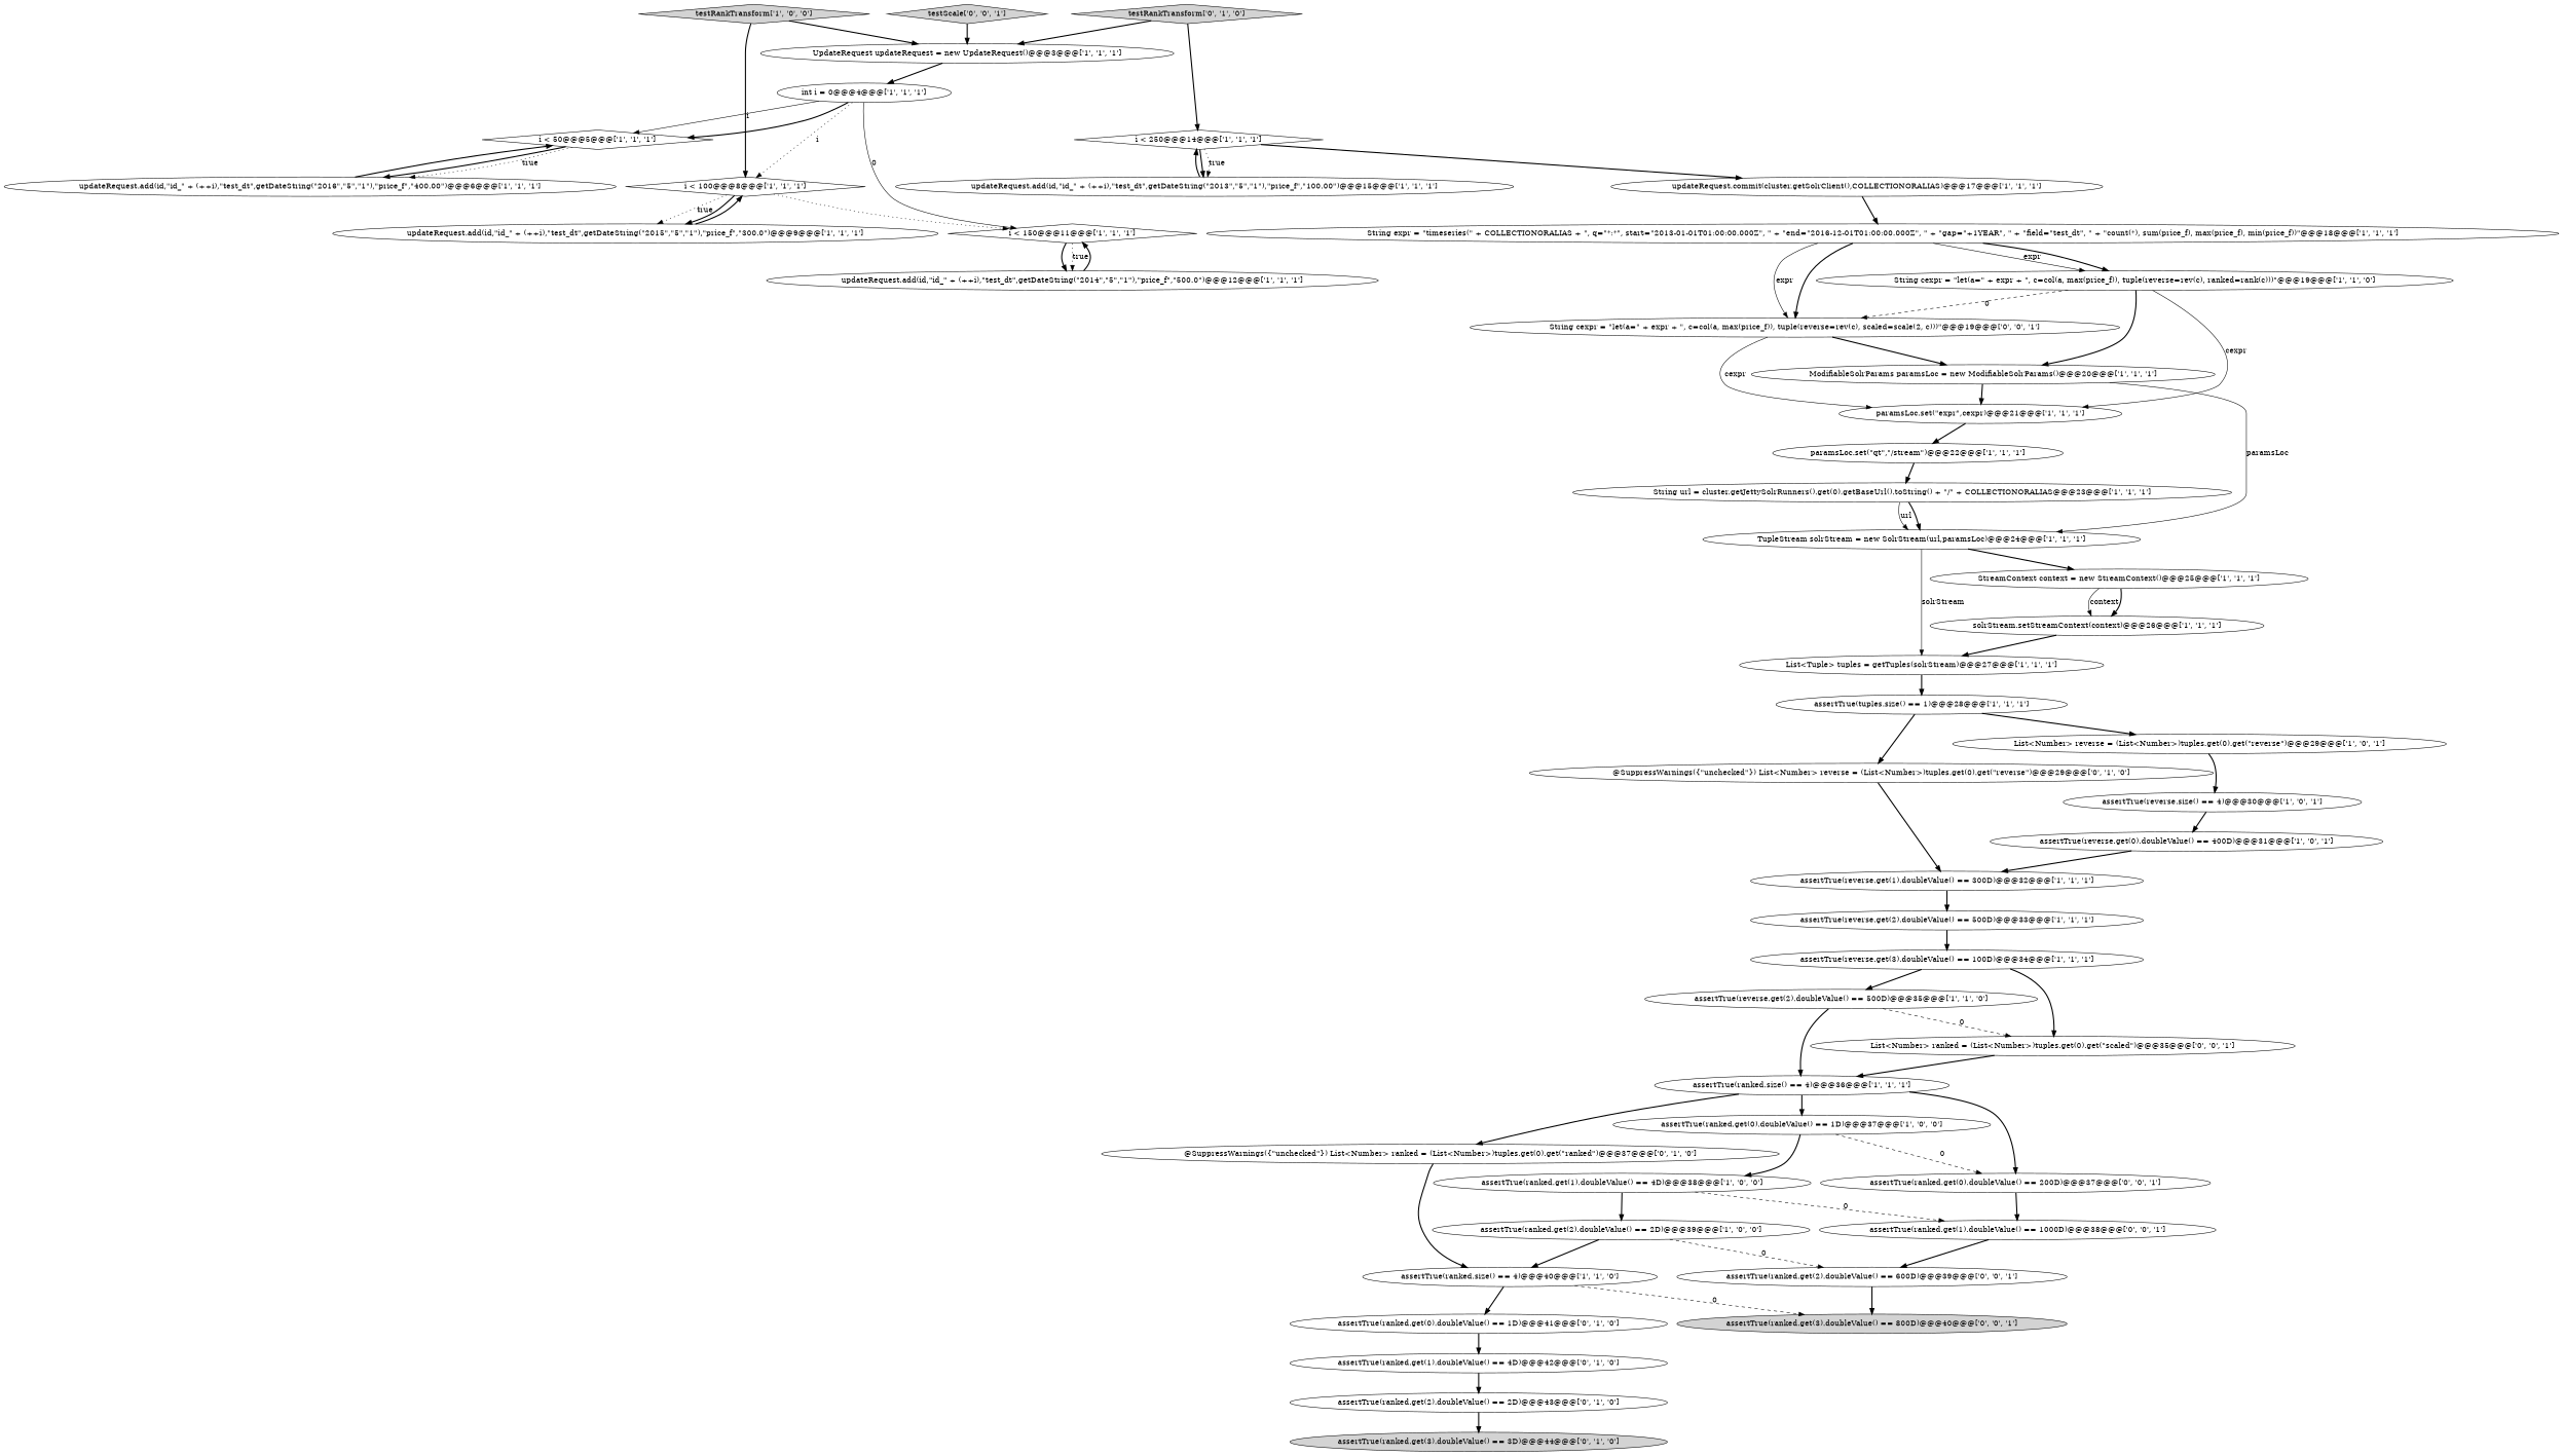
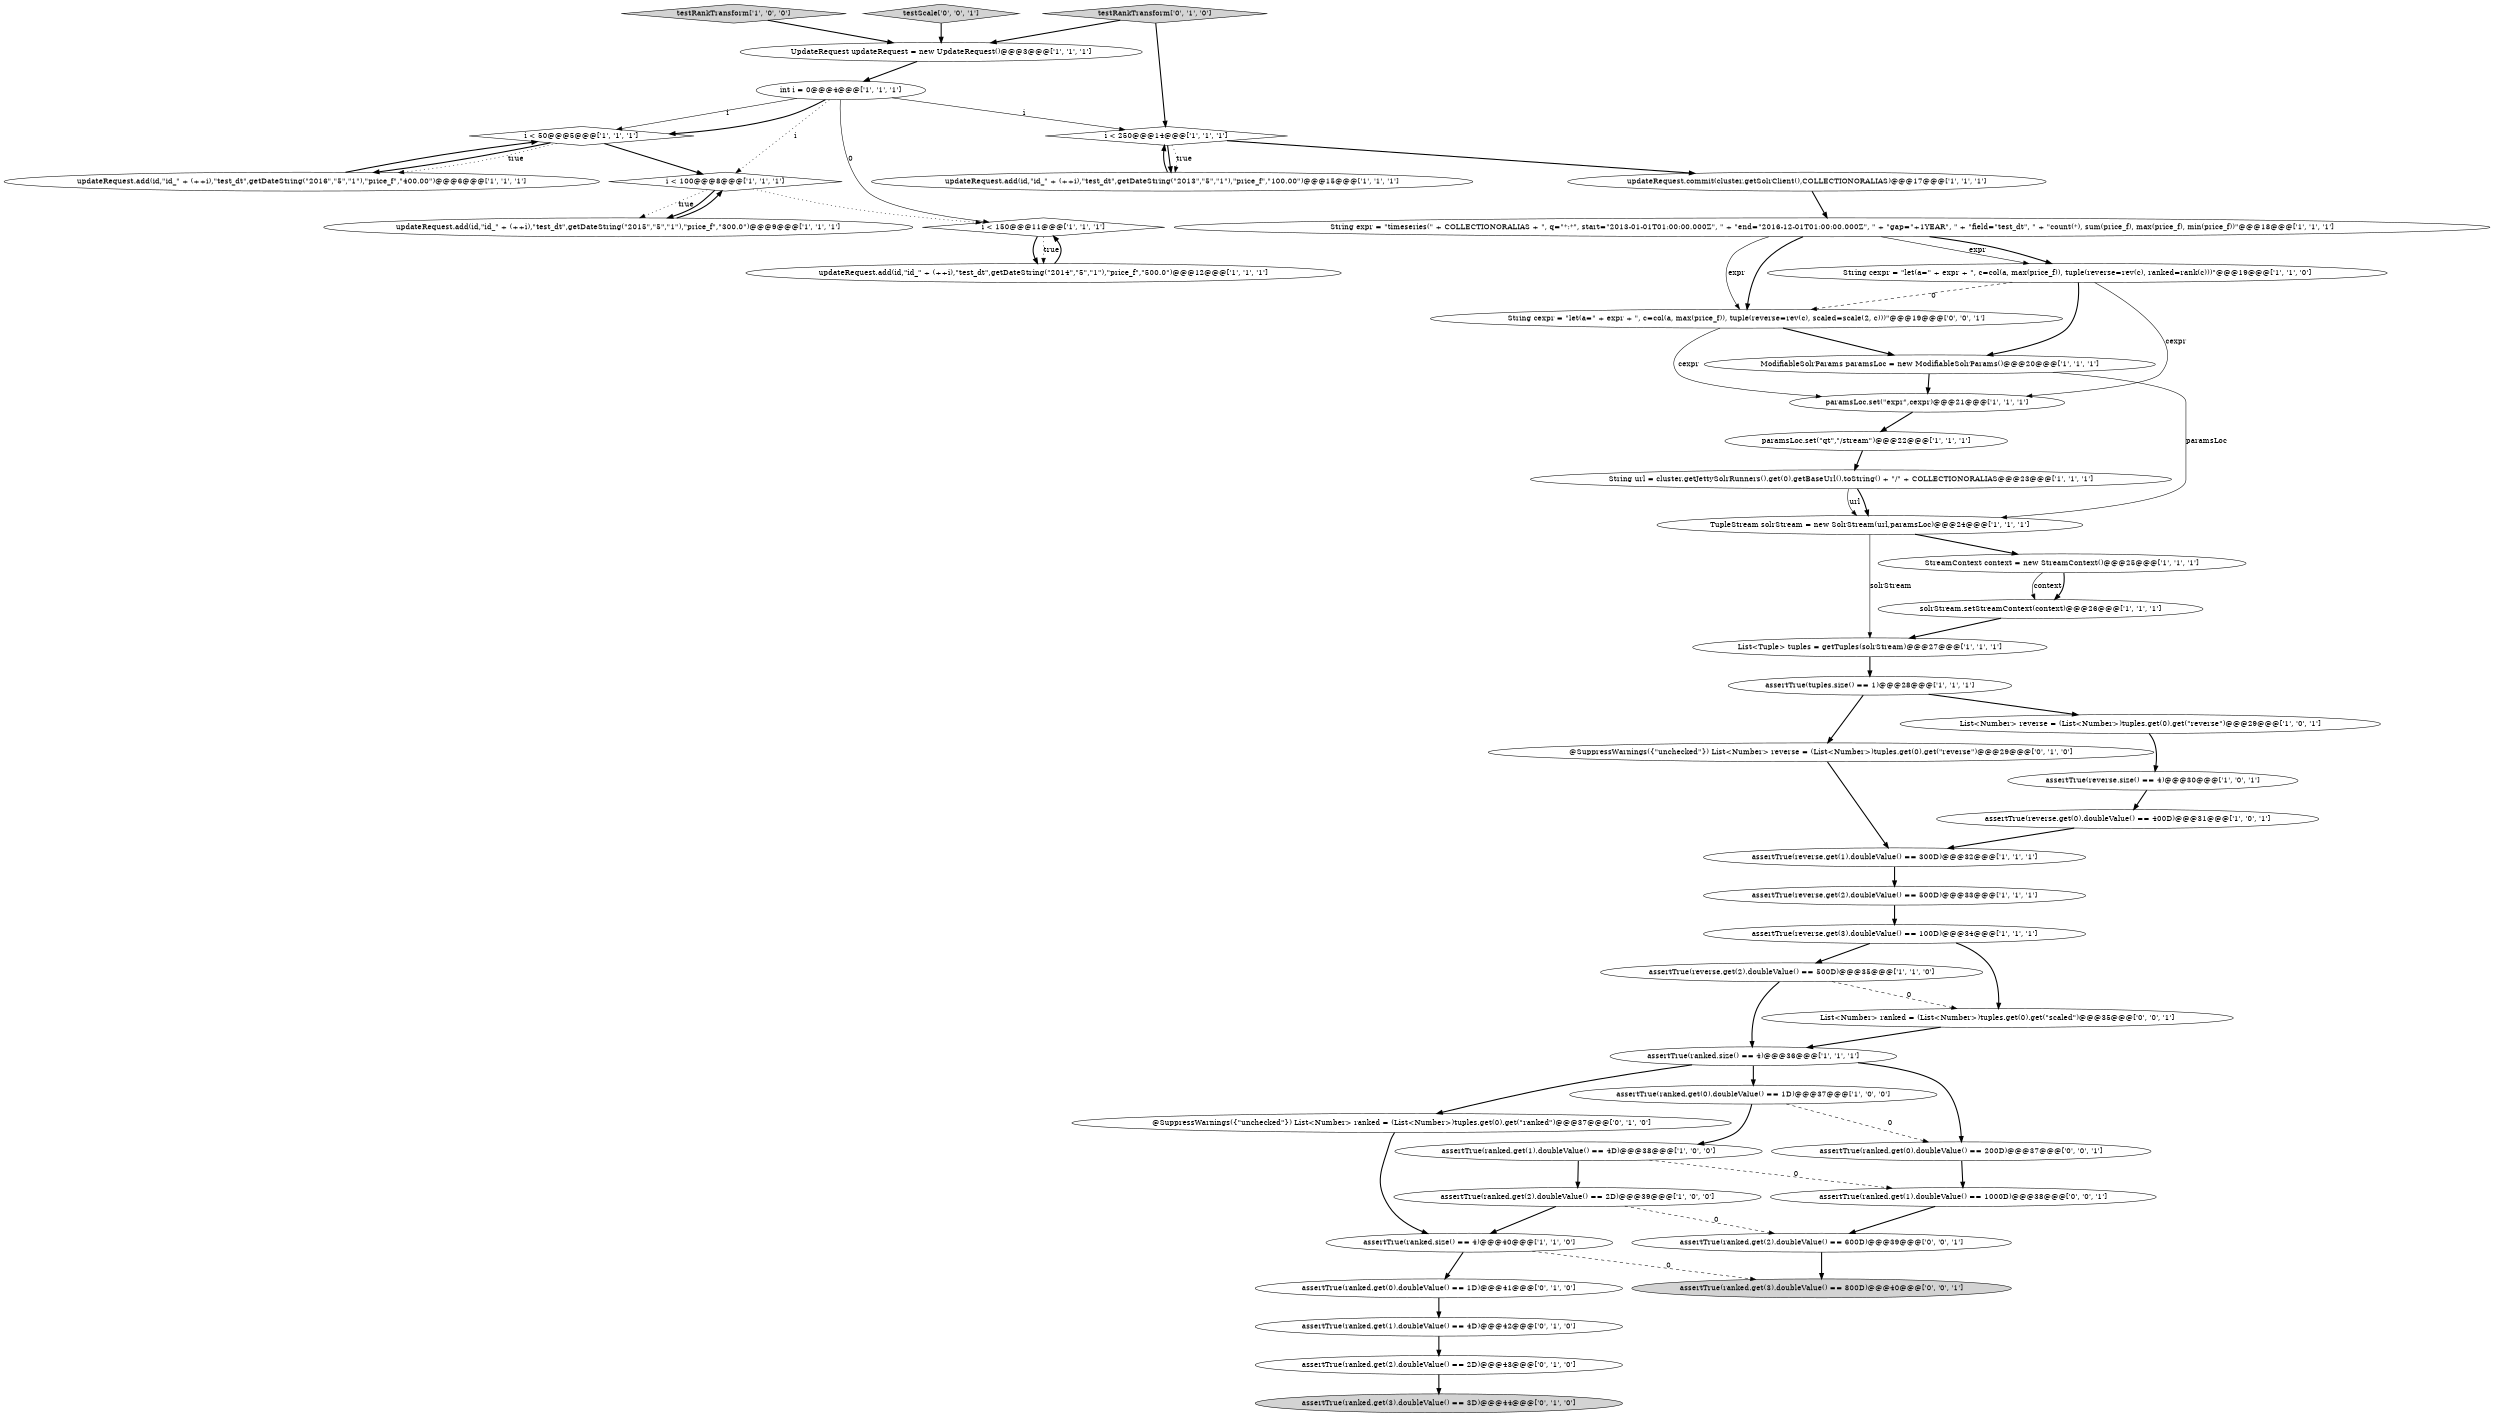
  digraph {
    node [fillcolor=white shape=ellipse style=filled]
    edge [style=bold]
    n1 [label="TupleStream solrStream = new SolrStream(url,paramsLoc)@@@24@@@['1', '1', '1']"]
    n2 [label="StreamContext context = new StreamContext()@@@25@@@['1', '1', '1']"]
    n3 [label="List<Tuple> tuples = getTuples(solrStream)@@@27@@@['1', '1', '1']"]
    n4 [label="solrStream.setStreamContext(context)@@@26@@@['1', '1', '1']"]
    n5 [label="assertTrue(tuples.size() == 1)@@@28@@@['1', '1', '1']"]
    n6 [label="updateRequest.add(id,\"id_\" + (++i),\"test_dt\",getDateString(\"2013\",\"5\",\"1\"),\"price_f\",\"100.00\")@@@15@@@['1', '1', '1']"]
    n7 [label="i < 250@@@14@@@['1', '1', '1']" shape=diamond]
    n8 [label="updateRequest.commit(cluster.getSolrClient(),COLLECTIONORALIAS)@@@17@@@['1', '1', '1']"]
    n9 [fillcolor=lightgray label="assertTrue(ranked.get(3).doubleValue() == 3D)@@@44@@@['0', '1', '0']"]
    n10 [label="assertTrue(reverse.get(2).doubleValue() == 500D)@@@33@@@['1', '1', '1']"]
    n11 [label="assertTrue(reverse.get(3).doubleValue() == 100D)@@@34@@@['1', '1', '1']"]
    n12 [label="assertTrue(reverse.get(2).doubleValue() == 500D)@@@35@@@['1', '1', '0']"]
    n13 [label="List<Number> ranked = (List<Number>)tuples.get(0).get(\"scaled\")@@@35@@@['0', '0', '1']"]
    n14 [label="assertTrue(ranked.size() == 4)@@@36@@@['1', '1', '1']"]
    n15 [label="assertTrue(ranked.get(0).doubleValue() == 200D)@@@37@@@['0', '0', '1']"]
    n16 [label="@SuppressWarnings({\"unchecked\"}) List<Number> ranked = (List<Number>)tuples.get(0).get(\"ranked\")@@@37@@@['0', '1', '0']"]
    n17 [label="assertTrue(ranked.get(0).doubleValue() == 1D)@@@37@@@['1', '0', '0']"]
    n18 [label="assertTrue(ranked.get(1).doubleValue() == 1000D)@@@38@@@['0', '0', '1']"]
    n19 [label="assertTrue(ranked.size() == 4)@@@40@@@['1', '1', '0']"]
    n20 [label="assertTrue(ranked.get(1).doubleValue() == 4D)@@@38@@@['1', '0', '0']"]
    n21 [label="String expr = \"timeseries(\" + COLLECTIONORALIAS + \", q=\"*:*\", start=\"2013-01-01T01:00:00.000Z\", \" + \"end=\"2016-12-01T01:00:00.000Z\", \" + \"gap=\"+1YEAR\", \" + \"field=\"test_dt\", \" + \"count(*), sum(price_f), max(price_f), min(price_f))\"@@@18@@@['1', '1', '1']"]
    n22 [label="List<Number> reverse = (List<Number>)tuples.get(0).get(\"reverse\")@@@29@@@['1', '0', '1']"]
    n23 [label="@SuppressWarnings({\"unchecked\"}) List<Number> reverse = (List<Number>)tuples.get(0).get(\"reverse\")@@@29@@@['0', '1', '0']"]
    n24 [label="assertTrue(reverse.size() == 4)@@@30@@@['1', '0', '1']"]
    n25 [label="assertTrue(reverse.get(1).doubleValue() == 300D)@@@32@@@['1', '1', '1']"]
    n26 [label="assertTrue(ranked.get(2).doubleValue() == 600D)@@@39@@@['0', '0', '1']"]
    n27 [fillcolor=lightgray label="assertTrue(ranked.get(3).doubleValue() == 800D)@@@40@@@['0', '0', '1']"]
    n28 [fillcolor=lightgray label="testScale['0', '0', '1']" shape=diamond]
    n29 [label="UpdateRequest updateRequest = new UpdateRequest()@@@3@@@['1', '1', '1']"]
    n30 [label="int i = 0@@@4@@@['1', '1', '1']"]
    n31 [label="i < 150@@@11@@@['1', '1', '1']" shape=diamond]
    n32 [label="updateRequest.add(id,\"id_\" + (++i),\"test_dt\",getDateString(\"2014\",\"5\",\"1\"),\"price_f\",\"500.0\")@@@12@@@['1', '1', '1']"]
    n33 [fillcolor=lightgray label="testRankTransform['1', '0', '0']" shape=diamond]
    n34 [label="assertTrue(reverse.get(0).doubleValue() == 400D)@@@31@@@['1', '0', '1']"]
    n35 [label="assertTrue(ranked.get(2).doubleValue() == 2D)@@@39@@@['1', '0', '0']"]
    n36 [fillcolor=lightgray label="testRankTransform['0', '1', '0']" shape=diamond]
    n37 [label="String cexpr = \"let(a=\" + expr + \", c=col(a, max(price_f)), tuple(reverse=rev(c), scaled=scale(2, c)))\"@@@19@@@['0', '0', '1']"]
    n38 [label="String cexpr = \"let(a=\" + expr + \", c=col(a, max(price_f)), tuple(reverse=rev(c), ranked=rank(c)))\"@@@19@@@['1', '1', '0']"]
    n39 [label="assertTrue(ranked.get(0).doubleValue() == 1D)@@@41@@@['0', '1', '0']"]
    n40 [label="ModifiableSolrParams paramsLoc = new ModifiableSolrParams()@@@20@@@['1', '1', '1']"]
    n41 [label="paramsLoc.set(\"expr\",cexpr)@@@21@@@['1', '1', '1']"]
    n42 [label="paramsLoc.set(\"qt\",\"/stream\")@@@22@@@['1', '1', '1']"]
    n43 [label="assertTrue(ranked.get(1).doubleValue() == 4D)@@@42@@@['0', '1', '0']"]
    n44 [label="assertTrue(ranked.get(2).doubleValue() == 2D)@@@43@@@['0', '1', '0']"]
    n45 [label="String url = cluster.getJettySolrRunners().get(0).getBaseUrl().toString() + \"/\" + COLLECTIONORALIAS@@@23@@@['1', '1', '1']"]
    n46 [label="i < 100@@@8@@@['1', '1', '1']" shape=diamond]
    n47 [label="i < 50@@@5@@@['1', '1', '1']" shape=diamond]
    n48 [label="updateRequest.add(id,\"id_\" + (++i),\"test_dt\",getDateString(\"2015\",\"5\",\"1\"),\"price_f\",\"300.0\")@@@9@@@['1', '1', '1']"]
    n49 [label="updateRequest.add(id,\"id_\" + (++i),\"test_dt\",getDateString(\"2016\",\"5\",\"1\"),\"price_f\",\"400.00\")@@@6@@@['1', '1', '1']"]
    n1 -> n2
    n1 -> n3 [label=solrStream style=solid]
    n2 -> n4 [label=context style=solid]
    n2 -> n4
    n3 -> n5
    n4 -> n3
    n5 -> n22
    n5 -> n23
    n6 -> n7
    n7 -> n6
    n7 -> n6 [label=true style=dotted]
    n7 -> n8
    n8 -> n21
    n10 -> n11
    n11 -> n12
    n11 -> n13
    n12 -> n13 [label=0 style=dashed]
    n12 -> n14
    n13 -> n14
    n14 -> n15
    n14 -> n16
    n14 -> n17
    n15 -> n18
    n16 -> n19
    n17 -> n15 [label=0 style=dashed]
    n17 -> n20
    n18 -> n26
    n19 -> n27 [label=0 style=dashed]
    n19 -> n39
    n20 -> n18 [label=0 style=dashed]
    n20 -> n35
    n21 -> n37 [label=expr style=solid]
    n21 -> n37
    n21 -> n38 [label=expr style=solid]
    n21 -> n38
    n22 -> n24
    n23 -> n25
    n24 -> n34
    n25 -> n10
    n26 -> n27
    n28 -> n29
    n29 -> n30
+   n30 -> n7 [label=i style=solid]
    n30 -> n31 [label=0 style=solid]
    n30 -> n46 [label=i style=dotted]
    n30 -> n47
    n30 -> n47 [label=i style=solid]
    n31 -> n32
    n31 -> n32 [label=true style=dotted]
    n32 -> n31
    n33 -> n29
    n34 -> n25
    n35 -> n19
    n35 -> n26 [label=0 style=dashed]
    n36 -> n7
    n36 -> n29
    n37 -> n40
    n37 -> n41 [label=cexpr style=solid]
    n38 -> n37 [label=0 style=dashed]
    n38 -> n40
    n38 -> n41 [label=cexpr style=solid]
    n39 -> n43
    n40 -> n1 [label=paramsLoc style=solid]
    n40 -> n41
    n41 -> n42
    n42 -> n45
    n43 -> n44
    n44 -> n9
    n45 -> n1
    n45 -> n1 [label=url style=solid]
    n46 -> n31 [style=dotted]
    n46 -> n48 [label=true style=dotted]
    n46 -> n48
-   n33 -> n46
+   n47 -> n46
    n47 -> n49
    n47 -> n49 [label=true style=dotted]
    n48 -> n46
    n49 -> n47
  }
